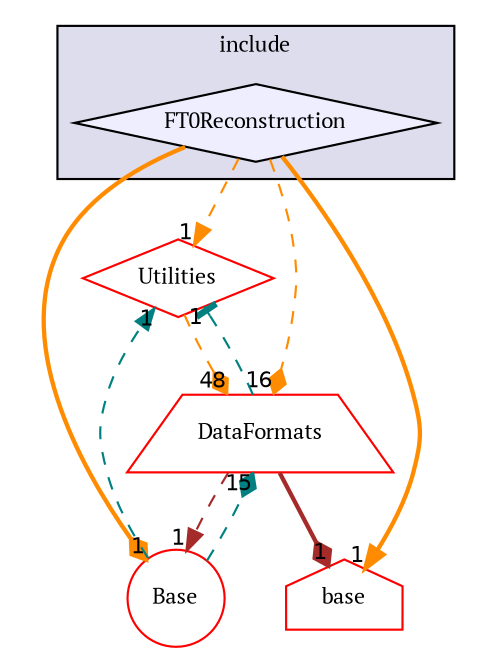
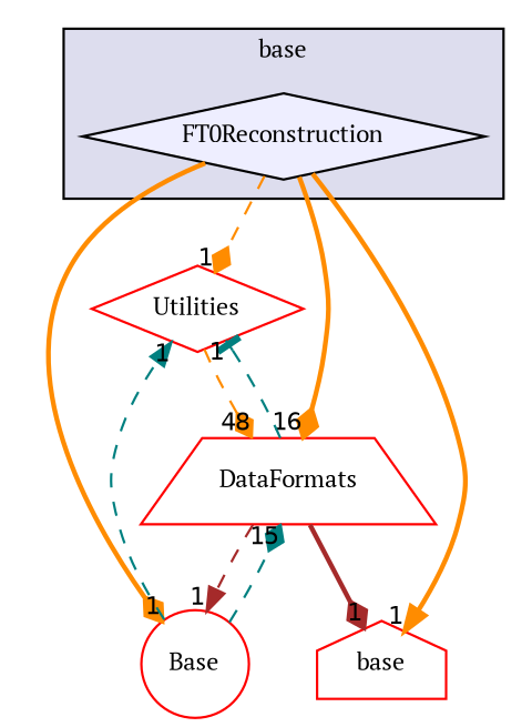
  digraph {
    compound=true
    fontname="PT Serif"
    node [fontname="PT Serif" fontsize=10 shape=diamond color=red]
    edge [arrowhead=diamond color=darkorange fontname="PT Serif" headlabel=1 labeldistance=1.5 labelfontname=Helvetica labelfontsize=10 style=dashed]
    n1 [fillcolor="#eeeeff" label=FT0Reconstruction pencolor=black style=filled color=""]
    n2 [label=Utilities]
    n3 [label=Base shape=circle]
    n4 [label=base shape=house]
    n5 [label=DataFormats shape=trapezium]
    subgraph cluster_1 {
      bgcolor="#ddddee"
      fontsize=10
-     label=include
+     label=base
      pencolor=black
      n1
    }
-   n1 -> n2 [arrowhead=normal]
+   n1 -> n2
    n1 -> n3 [style=bold]
    n1 -> n4 [arrowhead=normal style=bold]
-   n1 -> n5 [headlabel=16]
+   n1 -> n5 [headlabel=16 style=bold]
    n2 -> n5 [headlabel=48]
    n3 -> n2 [arrowhead=normal color=teal]
    n3 -> n5 [color=teal headlabel=15]
    n5 -> n2 [arrowhead=tee color=teal]
    n5 -> n3 [arrowhead=normal color=brown]
    n5 -> n4 [color=brown style=bold]
  }
